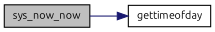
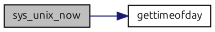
  digraph {
    rankdir=LR
    fontname=Ubuntu
    node [color=black fontname=Ubuntu fontsize=10 shape=record style=filled]
-   n1 [fillcolor=grey75 fontcolor=black height=0.2 label=sys_now_now width=0.4]
+   n1 [fillcolor=grey75 fontcolor=black height=0.2 label=sys_unix_now width=0.4]
    n2 [fillcolor=white height=0.2 label=gettimeofday width=0.4]
    n1 -> n2 [color=midnightblue fontname=Ubuntu fontsize=10 labelfontname=Helvetica labelfontsize=10 style=solid]
  }
